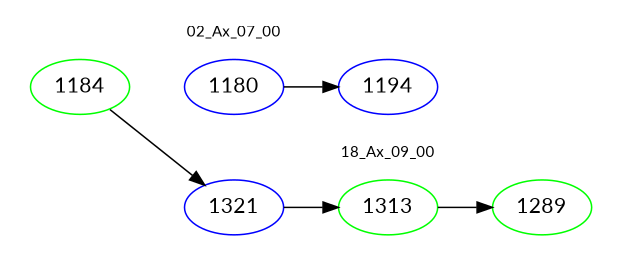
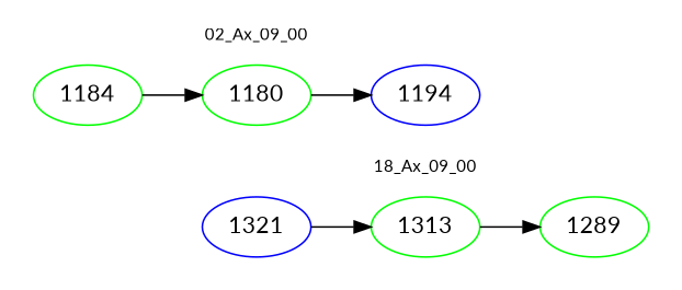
  digraph {
    fontname=Lato
    rankdir=LR
    node [color=green fontname=Lato]
    edge [color=black fontname=Lato]
    n1 [label=1313]
    n2 [label=1289]
    n3 [color=blue label=1321]
    n4 [label=1184]
-   n5 [color=blue label=1180]
+   n5 [label=1180]
    n6 [color=blue label=1194]
    subgraph cluster_1 {
      color=white
      fontsize=10
      label="18_Ax_09_00"
      n1
      n2
      n3
    }
    subgraph cluster_2 {
      color=white
      fontsize=10
-     label="02_Ax_07_00"
+     label="02_Ax_09_00"
      n4
      n5
      n6
    }
    n1 -> n2
    n3 -> n1
-   n4 -> n3
+   n4 -> n5
    n5 -> n6
  }
